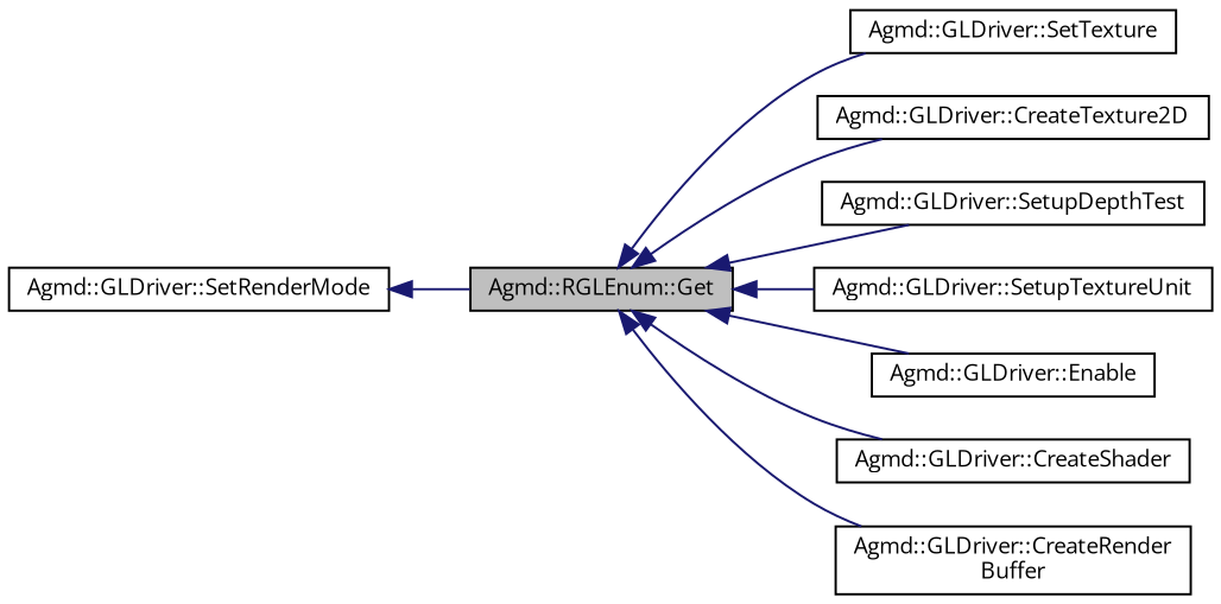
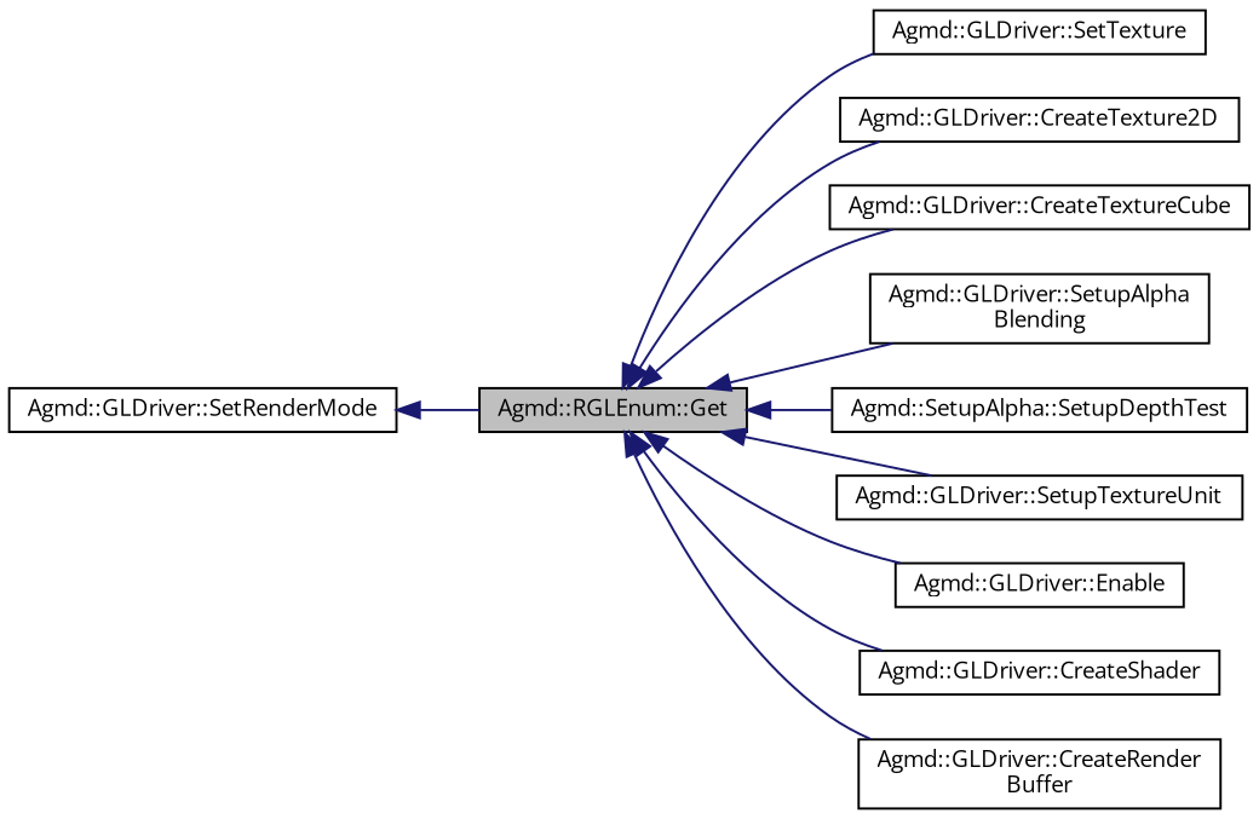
  digraph {
    fontname="Open Sans"
    rankdir=LR
    node [color=black fillcolor=white fontname="Open Sans" fontsize=10 shape=record style=filled]
    edge [color=midnightblue dir=back fontname="Open Sans" fontsize=10 labelfontname=Helvetica labelfontsize=10 style=solid]
    n1 [fillcolor=grey75 fontcolor=black height=0.2 label="Agmd::RGLEnum::Get" width=0.4]
    n2 [height=0.2 label="Agmd::GLDriver::SetTexture" width=0.4]
    n3 [height=0.2 label="Agmd::GLDriver::CreateTexture2D" width=0.4]
-   n6 [height=0.2 label="Agmd::GLDriver::SetupDepthTest" width=0.4]
+   n4 [height=0.2 label="Agmd::GLDriver::CreateTextureCube" width=0.4]
+   n5 [height=0.2 label="Agmd::GLDriver::SetupAlpha\lBlending" width=0.4]
+   n6 [height=0.2 label="Agmd::SetupAlpha::SetupDepthTest" width=0.4]
    n7 [height=0.2 label="Agmd::GLDriver::SetupTextureUnit" width=0.4]
    n8 [height=0.2 label="Agmd::GLDriver::Enable" width=0.4]
    n9 [height=0.2 label="Agmd::GLDriver::CreateShader" width=0.4]
    n10 [height=0.2 label="Agmd::GLDriver::CreateRender\lBuffer" width=0.4]
    n11 [height=0.2 label="Agmd::GLDriver::SetRenderMode" width=0.4]
    n1 -> n2
    n1 -> n3
+   n1 -> n4
+   n1 -> n5
    n1 -> n6
    n1 -> n7
    n1 -> n8
    n1 -> n9
    n1 -> n10
    n11 -> n1
  }
